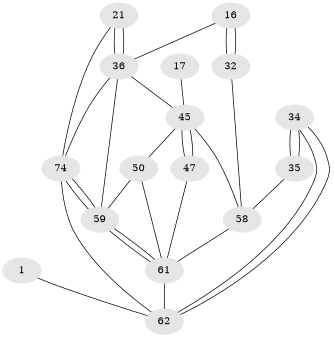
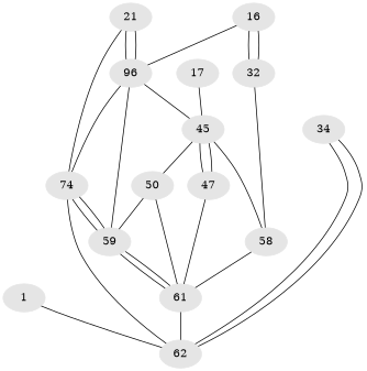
  graph {
    node [color=gray90 style=filled]
    62 [super="+2"]
    1
    16 [super="+8+10"]
    32 [super="+27+7"]
-   36 [super="+25+20"]
+   36 [super="+25+20" label=96]
    45 [super="+40"]
    17
    58 [super="+56"]
    n9 [label=74 super="+3+38"]
    59 [super="+55+49+48+42+43"]
    47
    50 [super="+46"]
    21 [super="+18"]
-   35 [super="+30+29"]
    61 [super="+57+60+53"]
    34 [super="+33+15"]
    1 -- 62
    16 -- 32 [weight=2]
    16 -- 32
    16 -- 36 [weight=2]
    32 -- 58
    36 -- 45
    36 -- n9
    36 -- 59
    45 -- 58
    45 -- 47 [weight=2]
    45 -- 47
    45 -- 50 [weight=2]
    17 -- 45
    58 -- 61 [weight=2]
    n9 -- 62 [weight=2]
    n9 -- 59 [weight=4]
    n9 -- 59
    59 -- 61
    59 -- 61
    47 -- 61
    50 -- 59 [weight=2]
    50 -- 61
    21 -- 36 [weight=3]
    21 -- 36
    21 -- n9
-   35 -- 58 [weight=2]
    61 -- 62
    34 -- 62 [weight=2]
    34 -- 62
-   34 -- 35 [weight=3]
-   34 -- 35
  }
